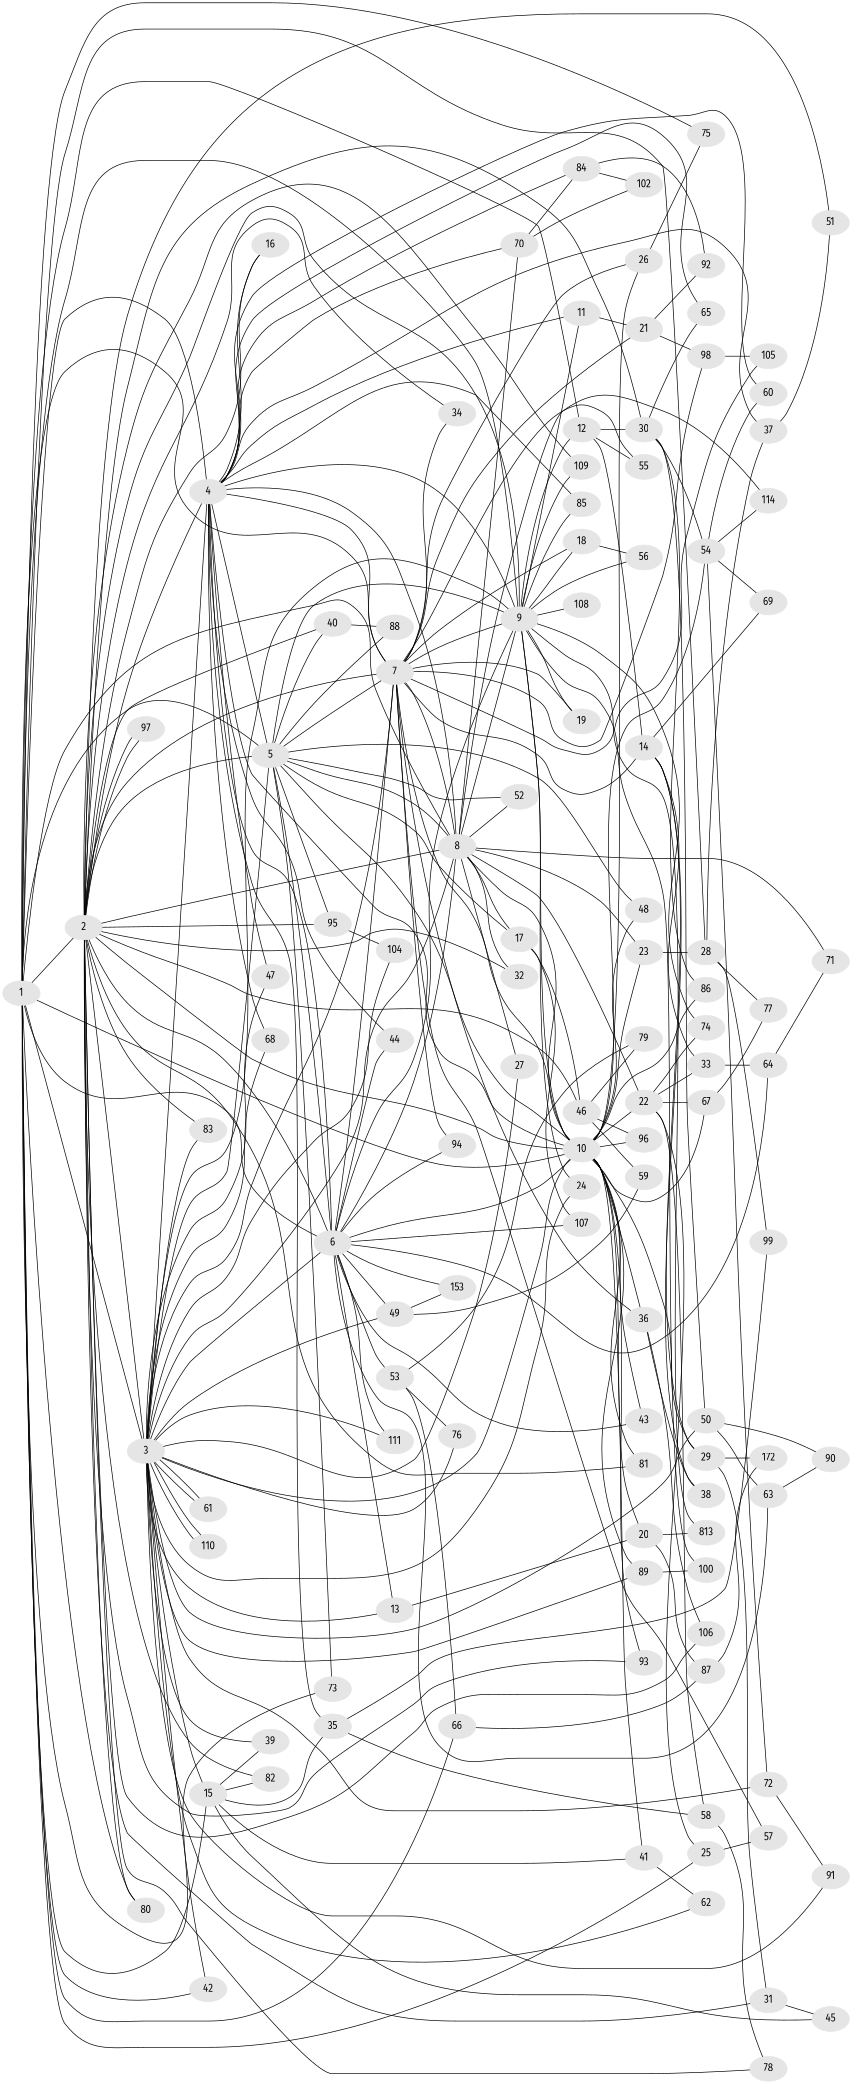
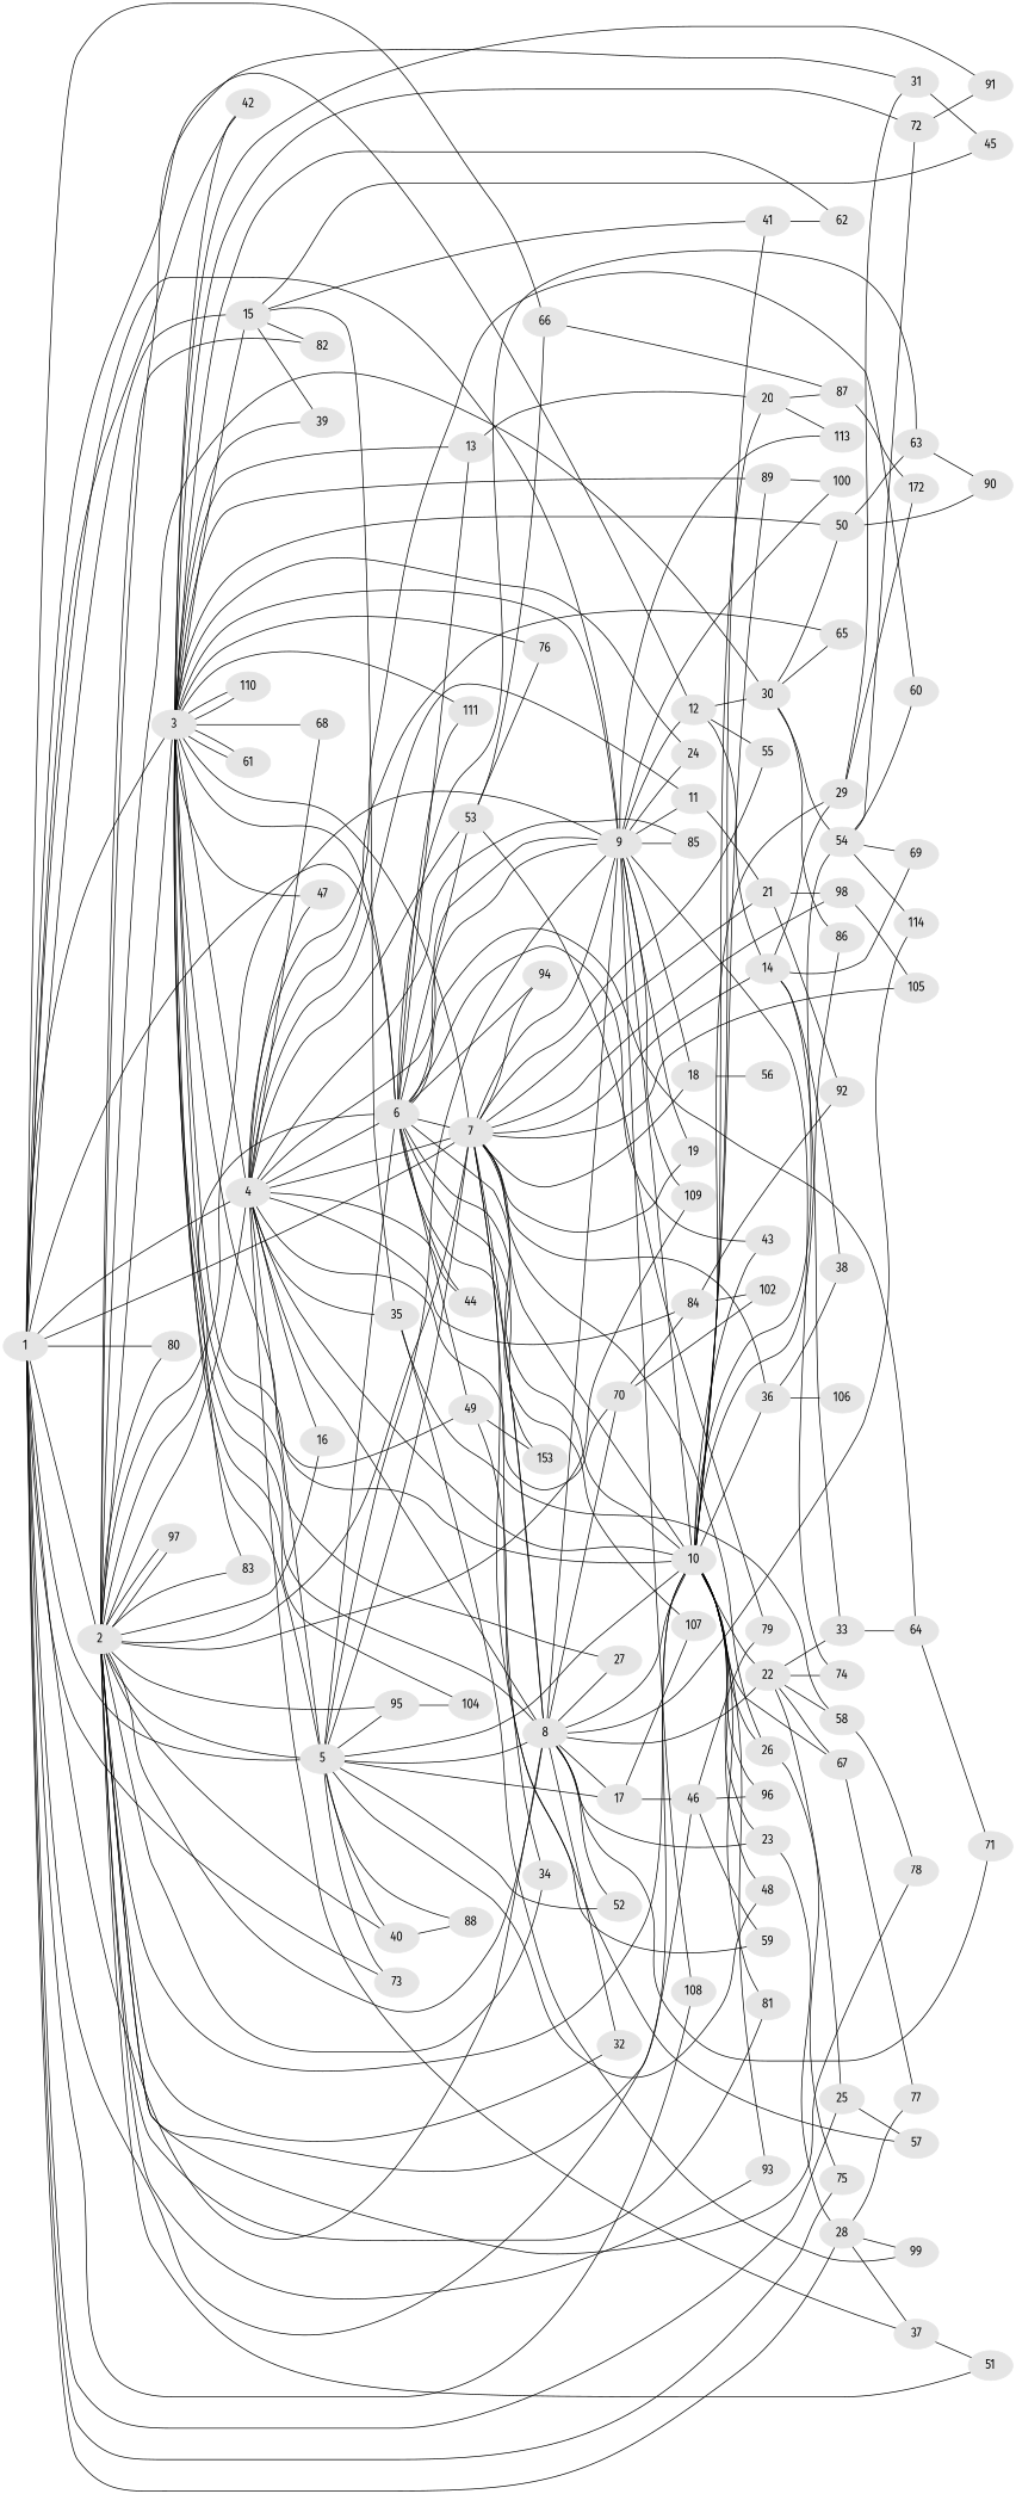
  graph {
    fontname="Fira Sans"
    rankdir=LR
    node [color=gray90 fontname="Fira Sans" style=filled]
    edge [fontname="Fira Sans"]
    1
    2
    3
    4
    5
    6
    7
    8
    9
    10
    12
    15
    25
    28
    42
    66
    73
    75
    80
    108
    16
    30
    31
    32
    34
    40
    46
    51
    78
    81
    82
    83
    93
    95
    97
    106
    109
    13
    24
    27
    39
    47
    49
    50
    61
    62
    68
    72
    76
    89
    91
    104
    110
    111
    11
    35
    37
    44
    53
    60
    65
    70
    84
    85
    17
    48
    52
    88
    43
    63
    64
    94
    n73 [label=153]
    107
    14
    18
    19
    21
    26
    36
    55
    57
    98
    105
    22
    23
    71
    114
    56
    74
    100
-   113 [label=813]
+   113
    20
    29
    41
    54
    67
    86
    96
    45
    77
    99
    87
    59
    79
    90
    58
    102
    92
    33
    38
    69
    n113 [label=172]
    1 -- 2
    1 -- 3
    1 -- 4
    1 -- 5
    1 -- 6
    1 -- 7
    1 -- 8
    1 -- 9
    1 -- 10
    1 -- 12
    1 -- 15
    1 -- 25
    1 -- 28
    1 -- 42
    1 -- 66
    1 -- 73
    1 -- 75
    1 -- 80
+   1 -- 108
    2 -- 3
    2 -- 4
    2 -- 5
    2 -- 6
    2 -- 7
    2 -- 8
    2 -- 9
    2 -- 10
    2 -- 80
    2 -- 16
    2 -- 30
    2 -- 31
    2 -- 32
    2 -- 34
    2 -- 40
    2 -- 46
    2 -- 51
    2 -- 78
    2 -- 81
    2 -- 82
    2 -- 83
    2 -- 93
    2 -- 95
    2 -- 97
    2 -- 97
-   2 -- 106
    2 -- 109
    3 -- 4
    3 -- 5
    3 -- 6
    3 -- 7
    3 -- 8
    3 -- 9
    3 -- 10
    3 -- 15
    3 -- 42
    3 -- 83
    3 -- 13
    3 -- 24
    3 -- 27
    3 -- 39
    3 -- 47
    3 -- 49
    3 -- 50
    3 -- 61
    3 -- 61
    3 -- 62
    3 -- 68
    3 -- 72
    3 -- 76
    3 -- 89
    3 -- 91
    3 -- 104
    3 -- 110
    3 -- 110
    3 -- 111
    4 -- 5
    4 -- 6
    4 -- 7
    4 -- 8
    4 -- 9
    4 -- 10
    4 -- 16
    4 -- 47
    4 -- 68
    4 -- 11
    4 -- 35
    4 -- 37
    4 -- 44
+   4 -- 53
    4 -- 60
    4 -- 65
    4 -- 70
    4 -- 84
    4 -- 85
    5 -- 6
    5 -- 7
    5 -- 8
    5 -- 9
    5 -- 10
    5 -- 73
    5 -- 40
    5 -- 95
    5 -- 17
    5 -- 48
    5 -- 52
    5 -- 88
    6 -- 7
    6 -- 8
    6 -- 9
    6 -- 10
    6 -- 13
    6 -- 49
    6 -- 111
    6 -- 44
    6 -- 53
    6 -- 43
    6 -- 63
    6 -- 64
    6 -- 94
    6 -- n73
    6 -- 107
    7 -- 8
    7 -- 9
    7 -- 10
    7 -- 34
    7 -- 94
    7 -- 14
    7 -- 18
    7 -- 19
    7 -- 21
    7 -- 26
    7 -- 36
    7 -- 55
    7 -- 57
    7 -- 98
    7 -- 105
    8 -- 9
    8 -- 10
    8 -- 32
    8 -- 27
    8 -- 70
    8 -- 17
    8 -- 52
    8 -- 22
    8 -- 23
    8 -- 71
    8 -- 114
    9 -- 10
    9 -- 12
    9 -- 108
    9 -- 109
    9 -- 24
    9 -- 11
    9 -- 85
    9 -- 18
    9 -- 19
-   9 -- 56
    9 -- 74
    9 -- 100
    9 -- 113
    10 -- 81
    10 -- 93
    10 -- 89
    10 -- 48
    10 -- 43
    10 -- 26
    10 -- 36
    10 -- 22
    10 -- 23
    10 -- 20
    10 -- 29
    10 -- 41
    10 -- 54
    10 -- 67
    10 -- 86
    10 -- 96
    12 -- 30
    12 -- 14
    12 -- 55
    15 -- 82
    15 -- 39
    15 -- 35
    15 -- 41
    15 -- 45
    25 -- 57
    28 -- 37
    28 -- 77
    28 -- 99
    66 -- 87
    30 -- 50
    30 -- 65
    30 -- 54
    30 -- 86
    31 -- 45
    40 -- 88
    46 -- 96
    46 -- 59
    46 -- 79
    95 -- 104
    13 -- 20
    49 -- n73
    49 -- 59
    50 -- 63
    50 -- 90
    72 -- 91
    89 -- 100
    11 -- 21
    35 -- 99
    35 -- 58
    37 -- 51
    53 -- 66
    53 -- 76
    53 -- 79
    70 -- 84
    70 -- 102
    84 -- 102
    84 -- 92
    17 -- 46
    17 -- 107
    63 -- 90
    64 -- 71
    14 -- 29
    14 -- 33
    14 -- 38
    14 -- 69
    18 -- 56
    21 -- 98
    21 -- 92
    26 -- 75
    36 -- 106
    36 -- 38
    98 -- 105
    22 -- 25
    22 -- 74
    22 -- 67
    22 -- 58
    22 -- 33
    23 -- 28
    20 -- 113
    20 -- 87
    29 -- 31
    29 -- n113
    41 -- 62
    54 -- 72
    54 -- 60
    54 -- 114
    54 -- 69
    67 -- 77
    87 -- n113
    58 -- 78
    33 -- 64
  }
